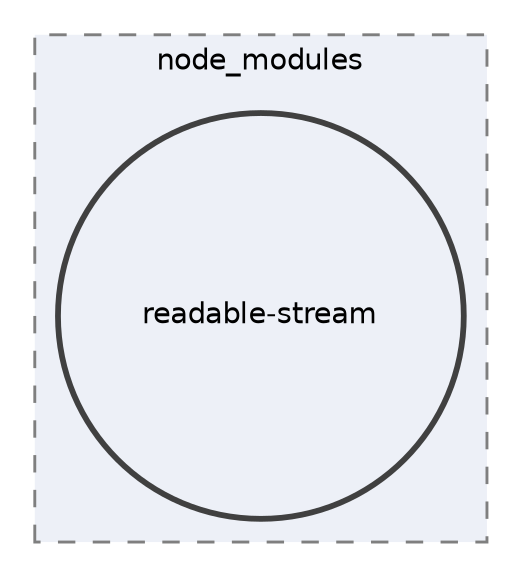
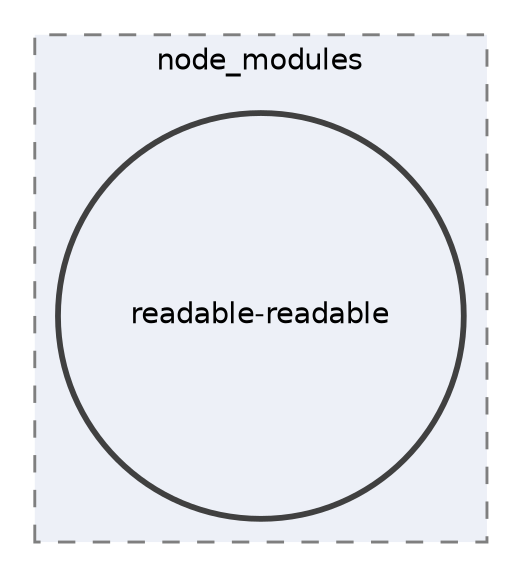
  digraph {
    compound=true
-   n1 [color=grey25 fillcolor="#edf0f7" fontname=Helvetica fontsize=10 height=0.2 label="readable-stream" shape=circle style="filled,bold" width=0.4]
+   n1 [color=grey25 fillcolor="#edf0f7" fontname=Helvetica fontsize=10 height=0.2 label="readable-readable" shape=circle style="filled,bold" width=0.4]
    subgraph cluster_1 {
      bgcolor="#edf0f7"
      fontname=Helvetica
      fontsize=10
      label=node_modules
      pencolor=grey50
      style="filled,dashed"
      n1
    }
  }
